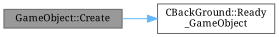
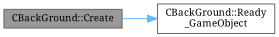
  digraph {
    rankdir=LR
    fontname="Noto Serif"
    node [fontname="Noto Serif" fontsize=10 shape=box style=filled]
-   n1 [color=gray40 fillcolor=grey60 fontcolor=black height=0.2 label="GameObject::Create" width=0.4]
+   n1 [color=gray40 fillcolor=grey60 fontcolor=black height=0.2 label="CBackGround::Create" width=0.4]
    n2 [color=grey40 fillcolor=white height=0.2 label="CBackGround::Ready\l_GameObject" width=0.4]
    n1 -> n2 [color=steelblue1 fontname="Noto Serif" fontsize=10 labelfontname=Helvetica labelfontsize=10 style=solid]
  }
